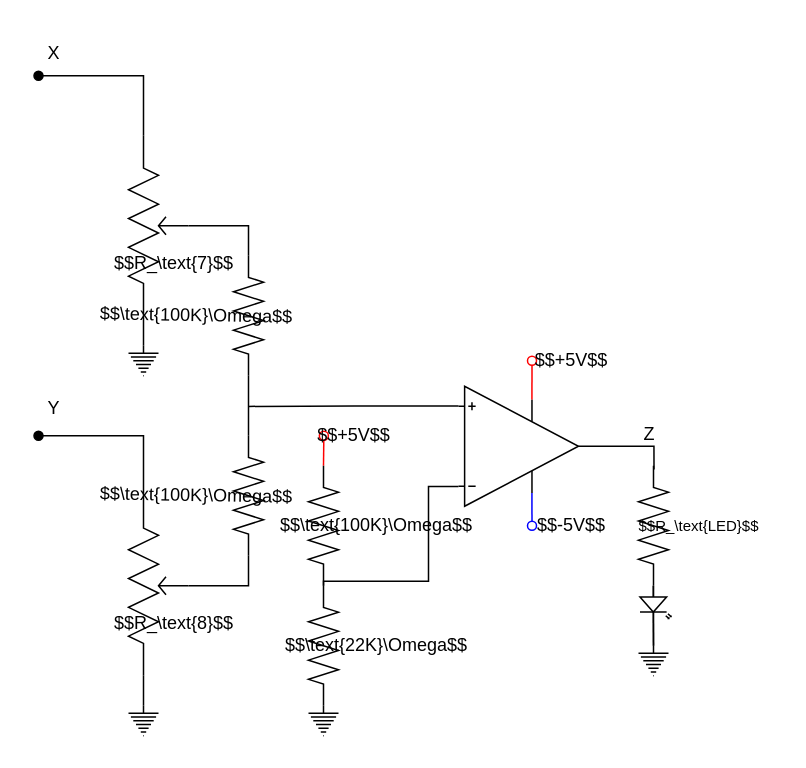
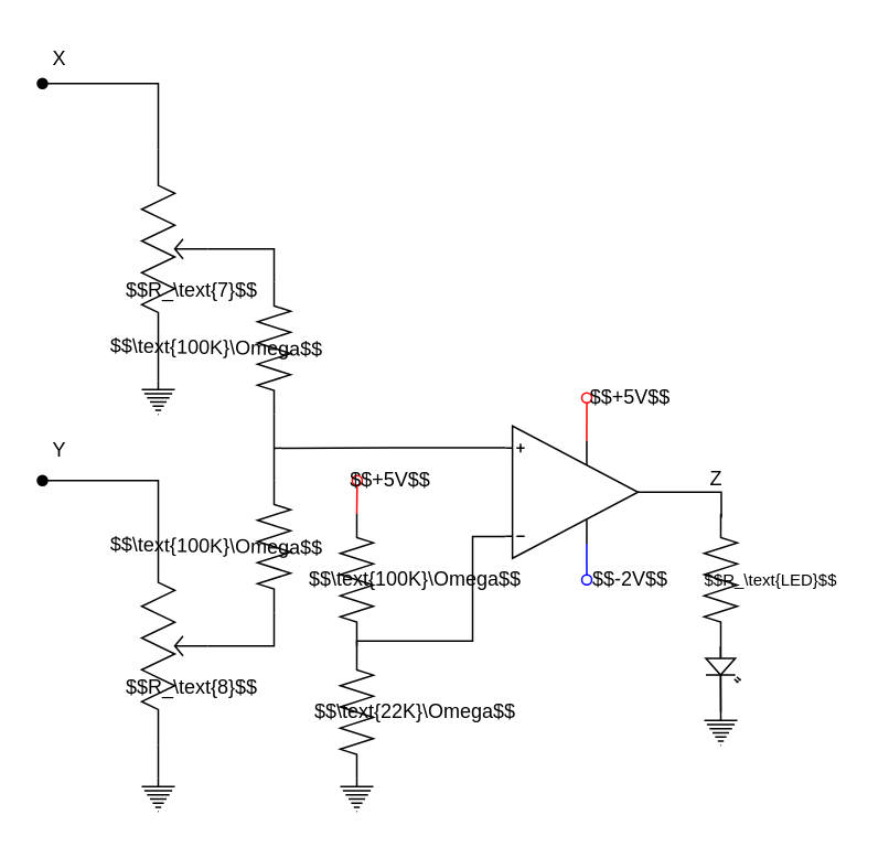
  <mxCell id="0" />
  <mxCell id="1" parent="0" />
  <mxCell id="2" style="edgeStyle=orthogonalEdgeStyle;rounded=0;orthogonalLoop=1;jettySize=auto;html=1;exitX=1;exitY=0.25;exitDx=0;exitDy=0;exitPerimeter=0;endArrow=oval;endFill=1;" parent="1" source="5" edge="1"><mxGeometry relative="1" as="geometry"><mxPoint x="25" y="50" as="targetPoint" /><Array as="points"><mxPoint x="95" y="50" /></Array></mxGeometry></mxCell>
  <mxCell id="3" style="edgeStyle=orthogonalEdgeStyle;rounded=0;orthogonalLoop=1;jettySize=auto;html=1;exitX=0;exitY=0.25;exitDx=0;exitDy=0;exitPerimeter=0;entryX=0.5;entryY=0;entryDx=0;entryDy=0;entryPerimeter=0;endArrow=none;endFill=0;" parent="1" source="5" target="6" edge="1"><mxGeometry relative="1" as="geometry" /></mxCell>
  <mxCell id="4" style="edgeStyle=orthogonalEdgeStyle;rounded=0;orthogonalLoop=1;jettySize=auto;html=1;exitX=0.5;exitY=1;exitDx=0;exitDy=0;exitPerimeter=0;endArrow=none;endFill=0;entryX=0;entryY=0.5;entryDx=0;entryDy=0;entryPerimeter=0;" parent="1" source="5" target="30" edge="1"><mxGeometry relative="1" as="geometry"><mxPoint x="165" y="270" as="targetPoint" /><Array as="points"><mxPoint x="165" y="150" /></Array></mxGeometry></mxCell>
  <mxCell id="5" value="" style="pointerEvents=1;verticalLabelPosition=bottom;shadow=0;dashed=0;align=center;html=1;verticalAlign=top;shape=mxgraph.electrical.resistors.potentiometer_2;direction=north;" parent="1" vertex="1"><mxGeometry x="85" y="90" width="40" height="120" as="geometry" /></mxCell>
  <mxCell id="6" value="" style="pointerEvents=1;verticalLabelPosition=bottom;shadow=0;dashed=0;align=center;html=1;verticalAlign=top;shape=mxgraph.electrical.signal_sources.protective_earth;" parent="1" vertex="1"><mxGeometry x="85" y="230" width="20" height="20" as="geometry" /></mxCell>
  <mxCell id="7" style="edgeStyle=orthogonalEdgeStyle;rounded=0;orthogonalLoop=1;jettySize=auto;html=1;exitX=1;exitY=0.25;exitDx=0;exitDy=0;exitPerimeter=0;endArrow=oval;endFill=1;" parent="1" source="9" edge="1"><mxGeometry relative="1" as="geometry"><mxPoint x="25" y="290" as="targetPoint" /><Array as="points"><mxPoint x="95" y="290" /></Array></mxGeometry></mxCell>
  <mxCell id="8" style="edgeStyle=orthogonalEdgeStyle;rounded=0;orthogonalLoop=1;jettySize=auto;html=1;exitX=0;exitY=0.25;exitDx=0;exitDy=0;exitPerimeter=0;entryX=0.5;entryY=0;entryDx=0;entryDy=0;entryPerimeter=0;endArrow=none;endFill=0;" parent="1" source="9" target="10" edge="1"><mxGeometry relative="1" as="geometry" /></mxCell>
  <mxCell id="9" value="" style="pointerEvents=1;verticalLabelPosition=bottom;shadow=0;dashed=0;align=center;html=1;verticalAlign=top;shape=mxgraph.electrical.resistors.potentiometer_2;direction=north;" parent="1" vertex="1"><mxGeometry x="85" y="330" width="40" height="120" as="geometry" /></mxCell>
  <mxCell id="10" value="" style="pointerEvents=1;verticalLabelPosition=bottom;shadow=0;dashed=0;align=center;html=1;verticalAlign=top;shape=mxgraph.electrical.signal_sources.protective_earth;" parent="1" vertex="1"><mxGeometry x="85" y="470" width="20" height="20" as="geometry" /></mxCell>
  <mxCell id="11" style="edgeStyle=orthogonalEdgeStyle;rounded=0;orthogonalLoop=1;jettySize=auto;html=1;exitX=0;exitY=0.165;exitDx=0;exitDy=0;exitPerimeter=0;entryX=0;entryY=0.5;entryDx=0;entryDy=0;entryPerimeter=0;endArrow=none;endFill=0;strokeColor=#000000;" parent="1" source="15" target="18" edge="1"><mxGeometry relative="1" as="geometry"><Array as="points"><mxPoint x="285" y="324" /><mxPoint x="285" y="387" /><mxPoint x="215" y="387" /></Array></mxGeometry></mxCell>
  <mxCell id="12" style="edgeStyle=orthogonalEdgeStyle;rounded=0;orthogonalLoop=1;jettySize=auto;html=1;exitX=0;exitY=0.835;exitDx=0;exitDy=0;exitPerimeter=0;endArrow=none;endFill=0;strokeColor=#000000;" parent="1" source="15" edge="1"><mxGeometry relative="1" as="geometry"><mxPoint x="165" y="270.429" as="targetPoint" /></mxGeometry></mxCell>
  <mxCell id="13" style="edgeStyle=orthogonalEdgeStyle;rounded=0;orthogonalLoop=1;jettySize=auto;html=1;exitX=0.612;exitY=0.11;exitDx=0;exitDy=0;exitPerimeter=0;endArrow=oval;endFill=0;strokeColor=#0000FF;" parent="1" source="15" edge="1"><mxGeometry relative="1" as="geometry"><mxPoint x="354" y="350" as="targetPoint" /></mxGeometry></mxCell>
  <mxCell id="14" style="edgeStyle=orthogonalEdgeStyle;rounded=0;orthogonalLoop=1;jettySize=auto;html=1;exitX=1;exitY=0.5;exitDx=0;exitDy=0;exitPerimeter=0;entryX=0.031;entryY=0.483;entryDx=0;entryDy=0;entryPerimeter=0;endArrow=none;endFill=0;" parent="1" source="15" target="37" edge="1"><mxGeometry relative="1" as="geometry"><Array as="points"><mxPoint x="435" y="297" /><mxPoint x="435" y="313" /></Array></mxGeometry></mxCell>
  <mxCell id="15" value="" style="verticalLabelPosition=bottom;shadow=0;dashed=0;align=center;html=1;verticalAlign=top;shape=mxgraph.electrical.abstract.operational_amp_1;flipV=1;" parent="1" vertex="1"><mxGeometry x="305" y="257" width="80" height="80" as="geometry" /></mxCell>
  <mxCell id="16" style="edgeStyle=orthogonalEdgeStyle;rounded=0;orthogonalLoop=1;jettySize=auto;html=1;exitX=0;exitY=0.5;exitDx=0;exitDy=0;exitPerimeter=0;endArrow=oval;endFill=0;strokeColor=#FF0000;" parent="1" source="17" edge="1"><mxGeometry relative="1" as="geometry"><mxPoint x="215.238" y="290" as="targetPoint" /></mxGeometry></mxCell>
  <mxCell id="17" value="" style="pointerEvents=1;verticalLabelPosition=bottom;shadow=0;dashed=0;align=center;html=1;verticalAlign=top;shape=mxgraph.electrical.resistors.resistor_2;direction=south;" parent="1" vertex="1"><mxGeometry x="205" y="310" width="20" height="80" as="geometry" /></mxCell>
  <mxCell id="18" value="" style="pointerEvents=1;verticalLabelPosition=bottom;shadow=0;dashed=0;align=center;html=1;verticalAlign=top;shape=mxgraph.electrical.resistors.resistor_2;direction=south;" parent="1" vertex="1"><mxGeometry x="205" y="390" width="20" height="80" as="geometry" /></mxCell>
  <mxCell id="19" value="" style="pointerEvents=1;verticalLabelPosition=bottom;shadow=0;dashed=0;align=center;html=1;verticalAlign=top;shape=mxgraph.electrical.signal_sources.protective_earth;" parent="1" vertex="1"><mxGeometry x="205" y="470" width="20" height="20" as="geometry" /></mxCell>
  <mxCell id="20" value="X" style="text;html=1;align=center;verticalAlign=middle;resizable=0;points=[];autosize=1;strokeColor=none;fillColor=none;" parent="1" vertex="1"><mxGeometry x="20" y="20" width="30" height="30" as="geometry" /></mxCell>
  <mxCell id="21" value="Y" style="text;html=1;align=center;verticalAlign=middle;resizable=0;points=[];autosize=1;strokeColor=none;fillColor=none;" parent="1" vertex="1"><mxGeometry x="20" y="257" width="30" height="30" as="geometry" /></mxCell>
  <mxCell id="22" style="edgeStyle=orthogonalEdgeStyle;rounded=0;orthogonalLoop=1;jettySize=auto;html=1;endArrow=oval;endFill=0;strokeColor=#FF0000;exitX=0.612;exitY=0.89;exitDx=0;exitDy=0;exitPerimeter=0;" parent="1" source="15" edge="1"><mxGeometry relative="1" as="geometry"><mxPoint x="354" y="240" as="targetPoint" /><mxPoint x="355" y="230" as="sourcePoint" /></mxGeometry></mxCell>
  <mxCell id="23" value="$$\text{100K}\Omega$$" style="text;html=1;align=center;verticalAlign=middle;resizable=0;points=[];autosize=1;strokeColor=none;fillColor=none;" parent="1" vertex="1"><mxGeometry x="175" y="335" width="150" height="30" as="geometry" /></mxCell>
  <mxCell id="24" value="$$\text{22K}\Omega$$" style="text;html=1;align=center;verticalAlign=middle;resizable=0;points=[];autosize=1;strokeColor=none;fillColor=none;" parent="1" vertex="1"><mxGeometry x="180" y="415" width="140" height="30" as="geometry" /></mxCell>
  <mxCell id="25" value="$$+5V$$" style="text;html=1;align=center;verticalAlign=middle;resizable=0;points=[];autosize=1;strokeColor=none;fillColor=none;" parent="1" vertex="1"><mxGeometry x="200" y="275" width="70" height="30" as="geometry" /></mxCell>
  <mxCell id="26" value="$$+5V$$" style="text;html=1;align=center;verticalAlign=middle;resizable=0;points=[];autosize=1;strokeColor=none;fillColor=none;" parent="1" vertex="1"><mxGeometry x="345" y="225" width="70" height="30" as="geometry" /></mxCell>
- <mxCell id="27" value="$$-5V$$" style="text;html=1;align=center;verticalAlign=middle;resizable=0;points=[];autosize=1;strokeColor=none;fillColor=none;" parent="1" vertex="1"><mxGeometry x="345" y="335" width="70" height="30" as="geometry" /></mxCell>
+ <mxCell id="27" value="$$-2V$$" style="text;html=1;align=center;verticalAlign=middle;resizable=0;points=[];autosize=1;strokeColor=none;fillColor=none;" parent="1" vertex="1"><mxGeometry x="345" y="335" width="70" height="30" as="geometry" /></mxCell>
  <mxCell id="28" value="$$R_\text{7}$$" style="text;html=1;align=center;verticalAlign=middle;resizable=0;points=[];autosize=1;strokeColor=none;fillColor=none;" parent="1" vertex="1"><mxGeometry x="65" y="160" width="100" height="30" as="geometry" /></mxCell>
  <mxCell id="29" value="$$R_\text{8}$$" style="text;html=1;align=center;verticalAlign=middle;resizable=0;points=[];autosize=1;strokeColor=none;fillColor=none;" parent="1" vertex="1"><mxGeometry x="65" y="400" width="100" height="30" as="geometry" /></mxCell>
  <mxCell id="30" value="" style="pointerEvents=1;verticalLabelPosition=bottom;shadow=0;dashed=0;align=center;html=1;verticalAlign=top;shape=mxgraph.electrical.resistors.resistor_2;direction=south;" parent="1" vertex="1"><mxGeometry x="155" y="170" width="20" height="80" as="geometry" /></mxCell>
  <mxCell id="31" style="edgeStyle=orthogonalEdgeStyle;rounded=0;orthogonalLoop=1;jettySize=auto;html=1;exitX=1;exitY=0.5;exitDx=0;exitDy=0;exitPerimeter=0;endArrow=none;endFill=0;" parent="1" source="33" target="9" edge="1"><mxGeometry relative="1" as="geometry"><Array as="points"><mxPoint x="145" y="390" /><mxPoint x="145" y="390" /></Array></mxGeometry></mxCell>
  <mxCell id="32" style="edgeStyle=orthogonalEdgeStyle;rounded=0;orthogonalLoop=1;jettySize=auto;html=1;exitX=0;exitY=0.5;exitDx=0;exitDy=0;exitPerimeter=0;entryX=1;entryY=0.5;entryDx=0;entryDy=0;entryPerimeter=0;endArrow=none;endFill=0;" parent="1" source="33" target="30" edge="1"><mxGeometry relative="1" as="geometry" /></mxCell>
  <mxCell id="33" value="" style="pointerEvents=1;verticalLabelPosition=bottom;shadow=0;dashed=0;align=center;html=1;verticalAlign=top;shape=mxgraph.electrical.resistors.resistor_2;direction=south;" parent="1" vertex="1"><mxGeometry x="155" y="290" width="20" height="80" as="geometry" /></mxCell>
  <mxCell id="34" value="$$\text{100K}\Omega$$" style="text;html=1;align=center;verticalAlign=middle;resizable=0;points=[];autosize=1;strokeColor=none;fillColor=none;rotation=1;" parent="1" vertex="1"><mxGeometry x="55" y="195" width="150" height="30" as="geometry" /></mxCell>
  <mxCell id="35" value="$$\text{100K}\Omega$$" style="text;html=1;align=center;verticalAlign=middle;resizable=0;points=[];autosize=1;strokeColor=none;fillColor=none;rotation=1;" parent="1" vertex="1"><mxGeometry x="55" y="315" width="150" height="30" as="geometry" /></mxCell>
  <mxCell id="36" value="" style="edgeStyle=orthogonalEdgeStyle;rounded=0;orthogonalLoop=1;jettySize=auto;html=1;endArrow=none;endFill=0;" parent="1" source="37" target="40" edge="1"><mxGeometry relative="1" as="geometry" /></mxCell>
  <mxCell id="37" value="" style="pointerEvents=1;verticalLabelPosition=bottom;shadow=0;dashed=0;align=center;html=1;verticalAlign=top;shape=mxgraph.electrical.resistors.resistor_2;direction=south;" parent="1" vertex="1"><mxGeometry x="425" y="310" width="20" height="80" as="geometry" /></mxCell>
  <mxCell id="38" style="edgeStyle=orthogonalEdgeStyle;rounded=0;orthogonalLoop=1;jettySize=auto;html=1;exitX=1;exitY=0.57;exitDx=0;exitDy=0;exitPerimeter=0;entryX=0.5;entryY=0;entryDx=0;entryDy=0;entryPerimeter=0;endArrow=none;endFill=0;" parent="1" source="39" target="40" edge="1"><mxGeometry relative="1" as="geometry" /></mxCell>
  <mxCell id="39" value="" style="verticalLabelPosition=bottom;shadow=0;dashed=0;align=center;html=1;verticalAlign=top;shape=mxgraph.electrical.opto_electronics.led_2;pointerEvents=1;direction=south;" parent="1" vertex="1"><mxGeometry x="426" y="390" width="20.7" height="25" as="geometry" /></mxCell>
  <mxCell id="40" value="" style="pointerEvents=1;verticalLabelPosition=bottom;shadow=0;dashed=0;align=center;html=1;verticalAlign=top;shape=mxgraph.electrical.signal_sources.protective_earth;" parent="1" vertex="1"><mxGeometry x="425" y="430" width="20" height="20" as="geometry" /></mxCell>
  <mxCell id="41" value="$$R_\text{LED}$$" style="text;html=1;align=center;verticalAlign=middle;resizable=0;points=[];autosize=1;strokeColor=none;fillColor=none;fontSize=10;" parent="1" vertex="1"><mxGeometry x="415" y="335" width="100" height="30" as="geometry" /></mxCell>
  <mxCell id="42" value="Z" style="text;html=1;align=center;verticalAlign=middle;resizable=0;points=[];autosize=1;strokeColor=none;fillColor=none;" vertex="1" parent="1"><mxGeometry x="416.7" y="274" width="30" height="30" as="geometry" /></mxCell>
